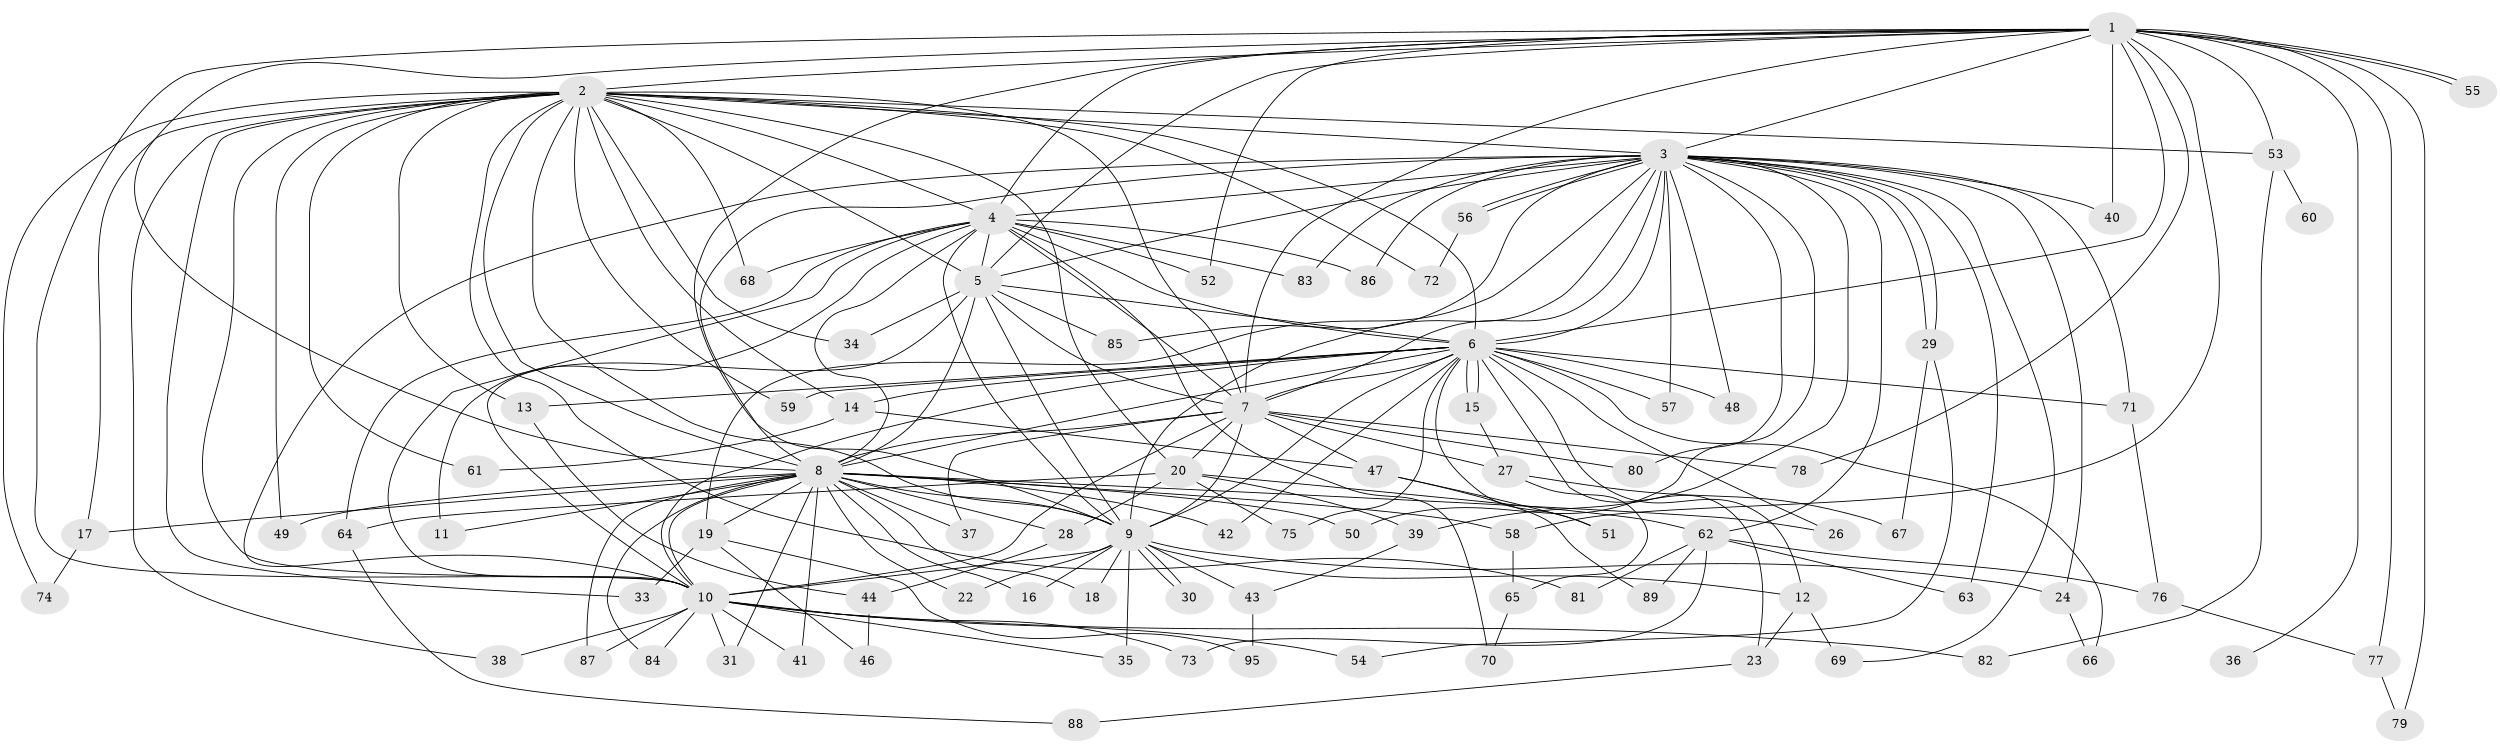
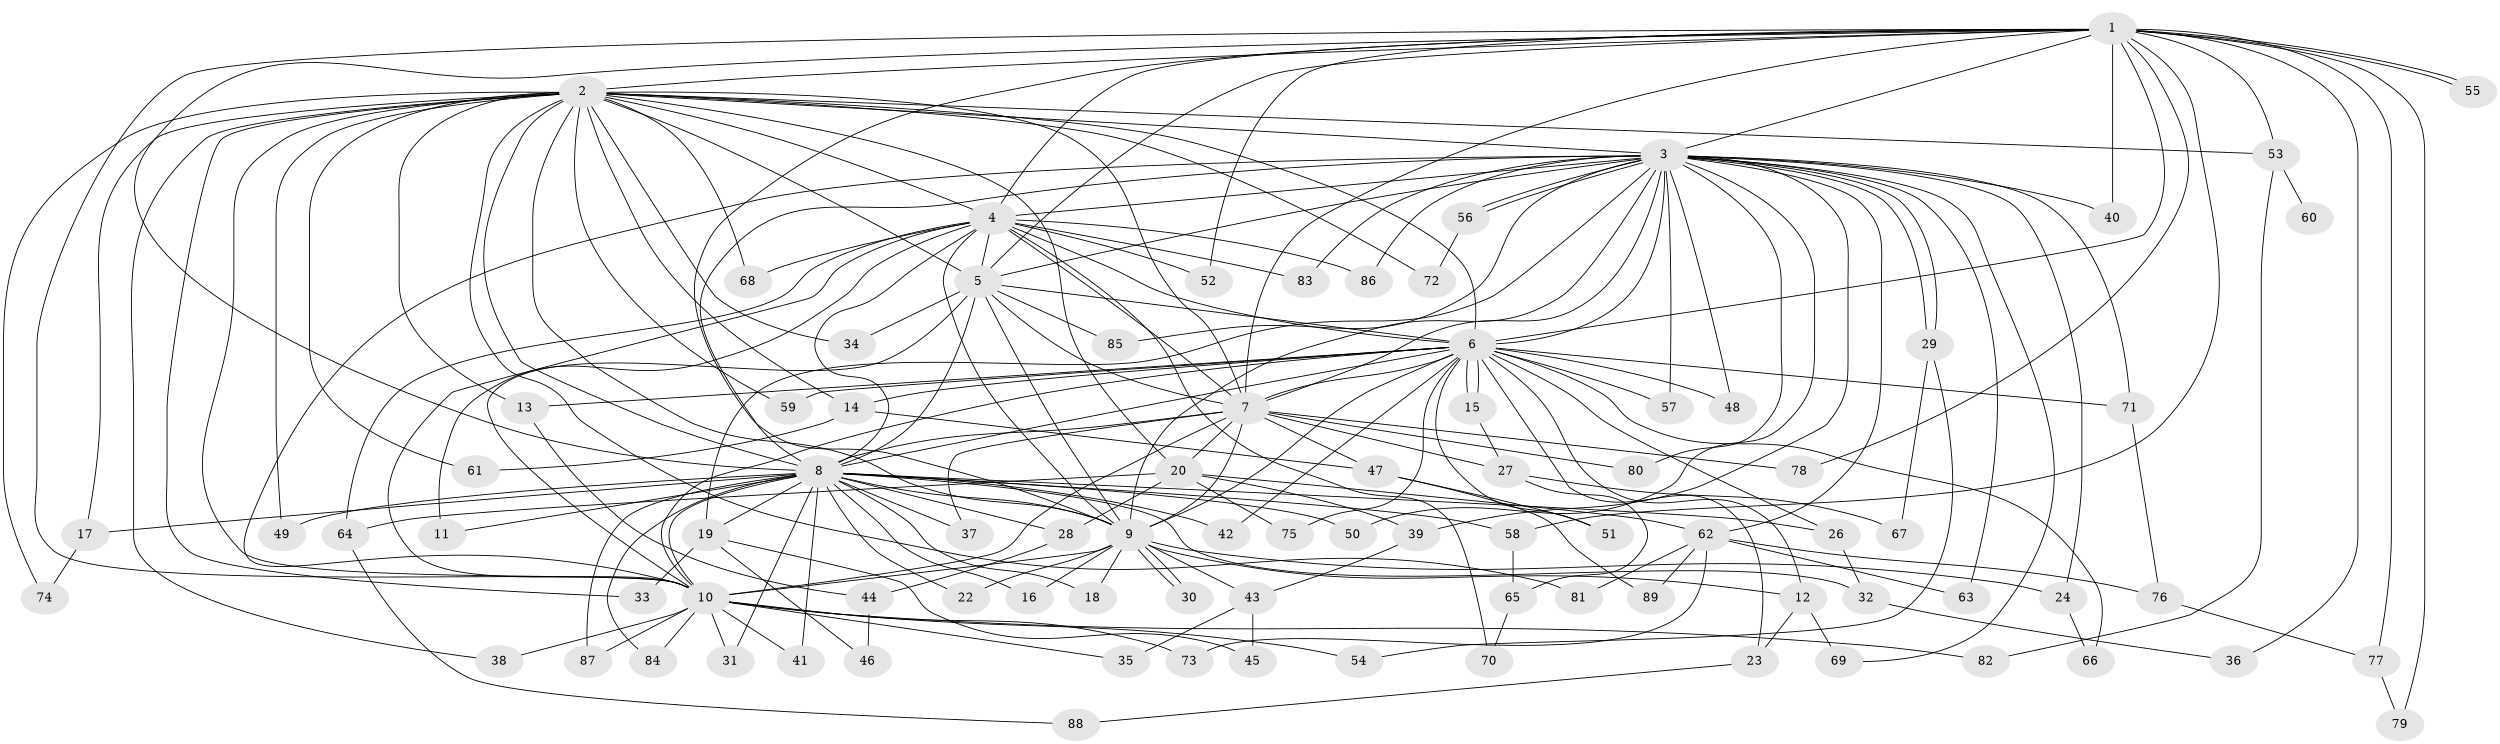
  graph {
    node [color=gray90 style=filled]
    1
    2
    3
    4
    5
    6
    7
    8
    9
    10
    36
    40
    52
    53
    55
    58
    77
    78
    79
    13
    14
    17
    20
    33
    34
    38
    49
    59
    61
    68
    72
    74
    81
    19
    24
    29
    39
    48
    50
    56
    57
    62
    63
    69
    71
    80
    83
    85
    86
    11
    64
    70
    12
    15
    23
    26
    42
    51
    66
    75
    27
    37
    47
    16
    18
    22
    28
    31
+   32
    41
    84
    87
    30
    35
    43
    54
    73
    82
    60
    65
    44
-   45 [label=95]
+   45
    46
    67
    89
    76
    88
    1 -- 2
    1 -- 3
    1 -- 4
    1 -- 5
    1 -- 6
    1 -- 7
    1 -- 8
    1 -- 9
    1 -- 10
    1 -- 36
    1 -- 40
    1 -- 52
    1 -- 53
    1 -- 55
    1 -- 55
    1 -- 58
    1 -- 77
    1 -- 78
    1 -- 79
    2 -- 3
    2 -- 4
    2 -- 5
    2 -- 6
    2 -- 7
    2 -- 8
    2 -- 9
    2 -- 10
    2 -- 53
    2 -- 13
    2 -- 14
    2 -- 17
    2 -- 20
    2 -- 33
    2 -- 34
    2 -- 38
    2 -- 49
    2 -- 59
    2 -- 61
    2 -- 68
    2 -- 72
    2 -- 74
    2 -- 81
    3 -- 4
    3 -- 5
    3 -- 6
    3 -- 7
    3 -- 8
    3 -- 9
    3 -- 10
    3 -- 40
    3 -- 19
    3 -- 24
    3 -- 29
    3 -- 29
    3 -- 39
    3 -- 48
    3 -- 50
    3 -- 56
    3 -- 56
    3 -- 57
    3 -- 62
    3 -- 63
    3 -- 69
    3 -- 71
    3 -- 80
    3 -- 83
    3 -- 85
    3 -- 86
    4 -- 5
    4 -- 6
    4 -- 7
    4 -- 8
    4 -- 9
    4 -- 10
    4 -- 52
    4 -- 68
    4 -- 83
    4 -- 86
    4 -- 11
    4 -- 64
    4 -- 70
    5 -- 6
    5 -- 7
    5 -- 8
    5 -- 9
    5 -- 10
    5 -- 34
    5 -- 85
    6 -- 7
    6 -- 8
    6 -- 9
    6 -- 10
    6 -- 13
    6 -- 14
    6 -- 59
    6 -- 48
    6 -- 57
    6 -- 71
    6 -- 12
    6 -- 15
    6 -- 15
    6 -- 23
    6 -- 26
    6 -- 42
    6 -- 51
    6 -- 66
    6 -- 75
    7 -- 8
    7 -- 9
    7 -- 10
    7 -- 78
    7 -- 20
    7 -- 80
    7 -- 27
    7 -- 37
    7 -- 47
    8 -- 9
    8 -- 10
    8 -- 58
    8 -- 17
    8 -- 49
    8 -- 19
    8 -- 50
    8 -- 11
    8 -- 26
    8 -- 42
    8 -- 37
    8 -- 16
    8 -- 18
    8 -- 22
    8 -- 28
    8 -- 31
+   8 -- 32
    8 -- 41
    8 -- 84
    8 -- 87
    9 -- 10
    9 -- 24
    9 -- 12
    9 -- 16
    9 -- 18
    9 -- 22
    9 -- 30
    9 -- 30
-   9 -- 35
+   43 -- 35
    9 -- 43
    10 -- 38
    10 -- 31
    10 -- 41
    10 -- 84
    10 -- 87
    10 -- 35
    10 -- 54
    10 -- 73
    10 -- 82
    53 -- 82
    53 -- 60
    58 -- 65
    77 -- 79
    13 -- 44
    14 -- 61
    14 -- 47
    17 -- 74
    20 -- 39
    20 -- 62
    20 -- 64
    20 -- 75
    20 -- 28
    19 -- 33
    19 -- 45
    19 -- 46
    24 -- 66
    29 -- 54
    29 -- 67
    39 -- 43
    56 -- 72
    62 -- 81
    62 -- 63
    62 -- 73
    62 -- 89
    62 -- 76
    71 -- 76
    64 -- 88
    12 -- 69
    12 -- 23
    15 -- 27
    23 -- 88
+   26 -- 32
    27 -- 65
    27 -- 67
    47 -- 51
    47 -- 89
    28 -- 44
+   32 -- 36
    43 -- 45
    65 -- 70
    44 -- 46
    76 -- 77
  }
